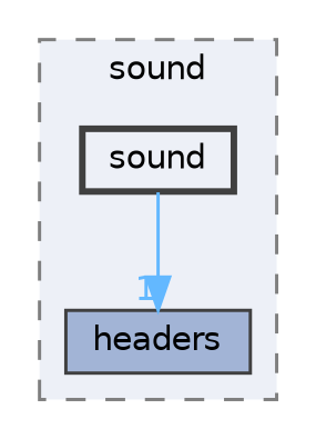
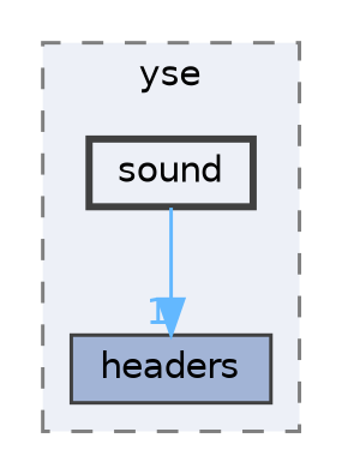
  digraph {
    compound=true
    node [color=grey25 fontname=Helvetica fontsize=10 shape=box]
    n1 [fillcolor="#a2b4d6" height=0.2 label=headers style=filled width=0.4]
    n2 [fillcolor="#edf0f7" height=0.2 label=sound style="filled,bold" width=0.4]
    subgraph cluster_1 {
      bgcolor="#edf0f7"
      fontname=Helvetica
      fontsize=10
-     label=sound
+     label=yse
      pencolor=grey50
      style="filled,dashed"
      n1
      n2
    }
    n2 -> n1 [color=steelblue1 fontcolor=steelblue1 fontname=Helvetica fontsize=10 headlabel=1 labeldistance=1.5 labelfontname=Helvetica labelfontsize=10]
  }
